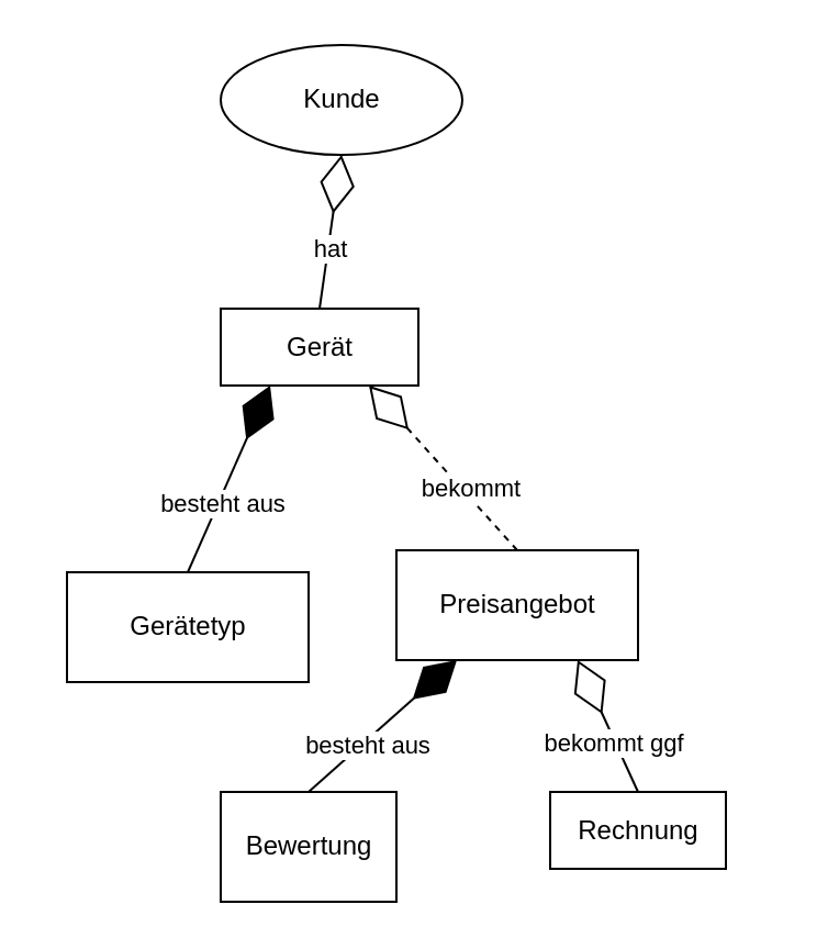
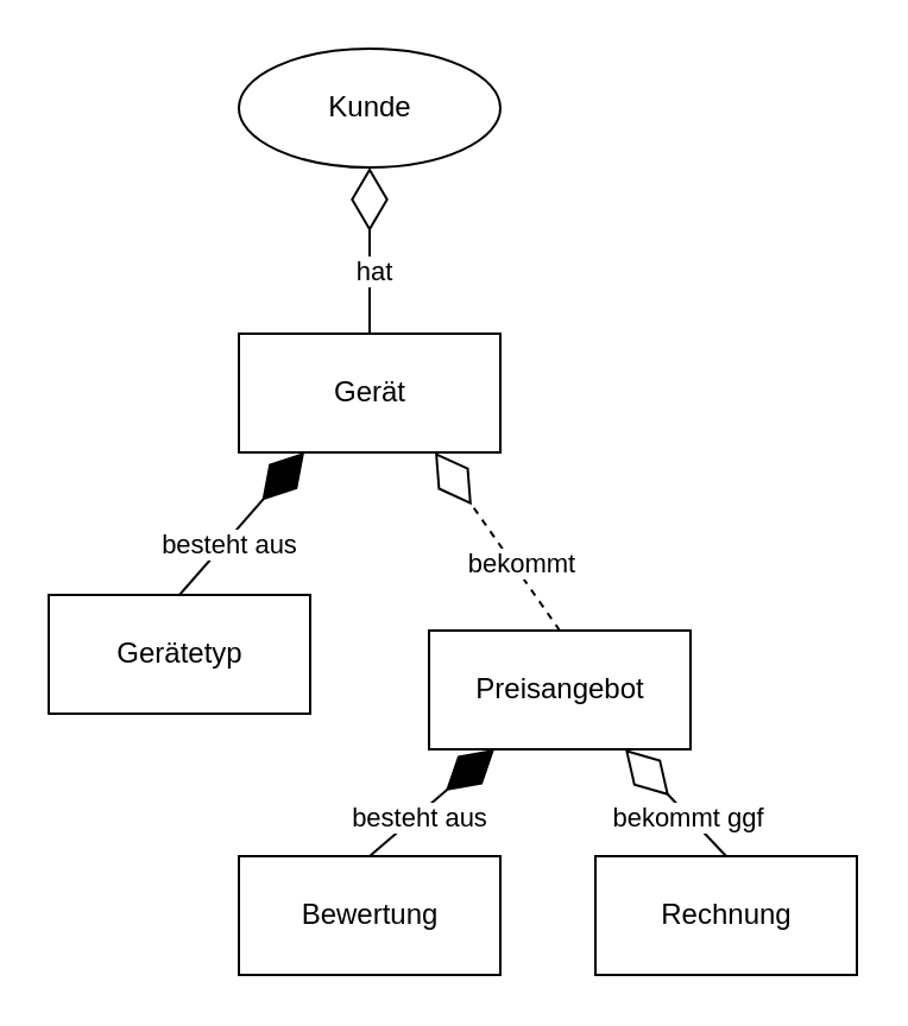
  <mxCell id="0" />
  <mxCell id="1" parent="0" />
  <mxCell id="2" value="Kunde" style="ellipse;html=1;" vertex="1" parent="1"><mxGeometry x="100" y="20" width="110" height="50" as="geometry" /></mxCell>
- <mxCell id="3" value="Gerät" style="html=1;" vertex="1" parent="1"><mxGeometry x="100" y="140" width="90" height="35" as="geometry" /></mxCell>
- <mxCell id="4" value="Gerätetyp" style="html=1;" vertex="1" parent="1"><mxGeometry x="30" y="260" width="110" height="50" as="geometry" /></mxCell>
- <mxCell id="5" value="Preisangebot" style="html=1;" vertex="1" parent="1"><mxGeometry x="180" y="250" width="110" height="50" as="geometry" /></mxCell>
- <mxCell id="6" value="Rechnung" style="html=1;" vertex="1" parent="1"><mxGeometry x="250" y="360" width="80" height="35" as="geometry" /></mxCell>
- <mxCell id="7" value="Bewertung" style="html=1;" vertex="1" parent="1"><mxGeometry x="100" y="360" width="80" height="50" as="geometry" /></mxCell>
+ <mxCell id="3" value="Gerät" style="html=1;" vertex="1" parent="1"><mxGeometry x="100" y="140" width="110" height="50" as="geometry" /></mxCell>
+ <mxCell id="4" value="Gerätetyp" style="html=1;" vertex="1" parent="1"><mxGeometry x="20" y="250" width="110" height="50" as="geometry" /></mxCell>
+ <mxCell id="5" value="Preisangebot" style="html=1;" vertex="1" parent="1"><mxGeometry x="180" y="265" width="110" height="50" as="geometry" /></mxCell>
+ <mxCell id="6" value="Rechnung" style="html=1;" vertex="1" parent="1"><mxGeometry x="250" y="360" width="110" height="50" as="geometry" /></mxCell>
+ <mxCell id="7" value="Bewertung" style="html=1;" vertex="1" parent="1"><mxGeometry x="100" y="360" width="110" height="50" as="geometry" /></mxCell>
  <mxCell id="8" value="" style="endArrow=diamondThin;endFill=0;endSize=24;html=1;rounded=0;entryX=0.5;entryY=1;entryDx=0;entryDy=0;exitX=0.5;exitY=0;exitDx=0;exitDy=0;" edge="1" parent="1" source="3" target="2"><mxGeometry width="160" relative="1" as="geometry"><mxPoint x="180" y="330" as="sourcePoint" /><mxPoint x="340" y="330" as="targetPoint" /></mxGeometry></mxCell>
  <mxCell id="9" value="hat" style="edgeLabel;html=1;align=center;verticalAlign=middle;resizable=0;points=[];" vertex="1" connectable="0" parent="8"><mxGeometry x="-0.216" y="-1" relative="1" as="geometry"><mxPoint as="offset" /></mxGeometry></mxCell>
  <mxCell id="10" value="" style="endArrow=diamondThin;endFill=0;endSize=24;html=1;rounded=0;entryX=0.75;entryY=1;entryDx=0;entryDy=0;exitX=0.5;exitY=0;exitDx=0;exitDy=0;" edge="1" parent="1" source="6" target="5"><mxGeometry width="160" relative="1" as="geometry"><mxPoint x="130" y="330" as="sourcePoint" /><mxPoint x="290" y="330" as="targetPoint" /></mxGeometry></mxCell>
  <mxCell id="11" value="bekommt ggf" style="edgeLabel;html=1;align=center;verticalAlign=middle;resizable=0;points=[];" vertex="1" connectable="0" parent="10"><mxGeometry x="-0.244" y="1" relative="1" as="geometry"><mxPoint as="offset" /></mxGeometry></mxCell>
  <mxCell id="12" value="" style="endArrow=diamondThin;endFill=1;endSize=24;html=1;rounded=0;entryX=0.25;entryY=1;entryDx=0;entryDy=0;exitX=0.5;exitY=0;exitDx=0;exitDy=0;" edge="1" parent="1" source="7" target="5"><mxGeometry width="160" relative="1" as="geometry"><mxPoint x="130" y="330" as="sourcePoint" /><mxPoint x="290" y="330" as="targetPoint" /></mxGeometry></mxCell>
  <mxCell id="13" value="besteht aus" style="edgeLabel;html=1;align=center;verticalAlign=middle;resizable=0;points=[];" vertex="1" connectable="0" parent="12"><mxGeometry x="-0.238" y="-1" relative="1" as="geometry"><mxPoint as="offset" /></mxGeometry></mxCell>
  <mxCell id="14" value="" style="endArrow=diamondThin;endFill=1;endSize=24;html=1;rounded=0;entryX=0.25;entryY=1;entryDx=0;entryDy=0;exitX=0.5;exitY=0;exitDx=0;exitDy=0;" edge="1" parent="1" source="4" target="3"><mxGeometry width="160" relative="1" as="geometry"><mxPoint x="240" y="330" as="sourcePoint" /><mxPoint x="400" y="330" as="targetPoint" /></mxGeometry></mxCell>
  <mxCell id="15" value="besteht aus" style="edgeLabel;html=1;align=center;verticalAlign=middle;resizable=0;points=[];" vertex="1" connectable="0" parent="14"><mxGeometry x="-0.238" y="-1" relative="1" as="geometry"><mxPoint as="offset" /></mxGeometry></mxCell>
  <mxCell id="16" value="" style="endArrow=diamondThin;endFill=0;endSize=24;html=1;rounded=0;entryX=0.75;entryY=1;entryDx=0;entryDy=0;exitX=0.5;exitY=0;exitDx=0;exitDy=0;dashed=1;" edge="1" parent="1" source="5" target="3"><mxGeometry width="160" relative="1" as="geometry"><mxPoint x="240" y="330" as="sourcePoint" /><mxPoint x="400" y="330" as="targetPoint" /></mxGeometry></mxCell>
  <mxCell id="17" value="bekommt" style="edgeLabel;html=1;align=center;verticalAlign=middle;resizable=0;points=[];" vertex="1" connectable="0" parent="16"><mxGeometry x="-0.285" y="-2" relative="1" as="geometry"><mxPoint x="1" as="offset" /></mxGeometry></mxCell>
